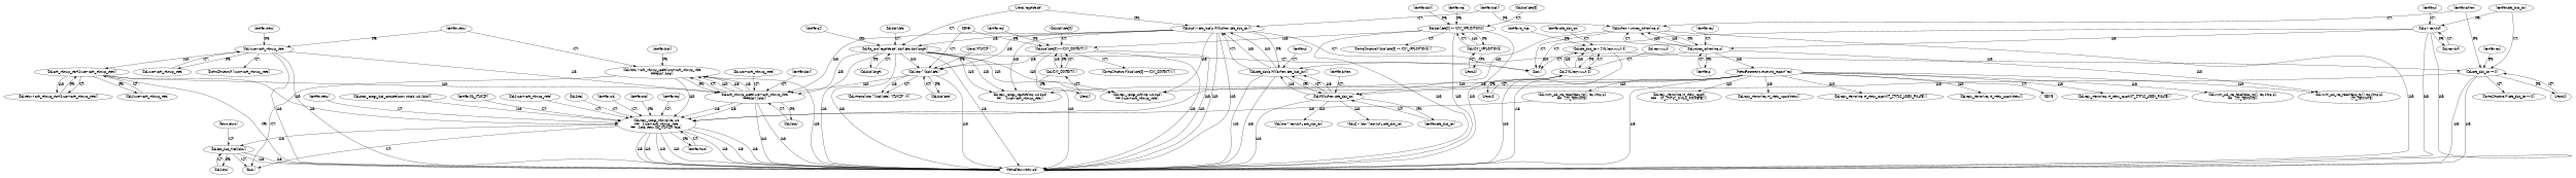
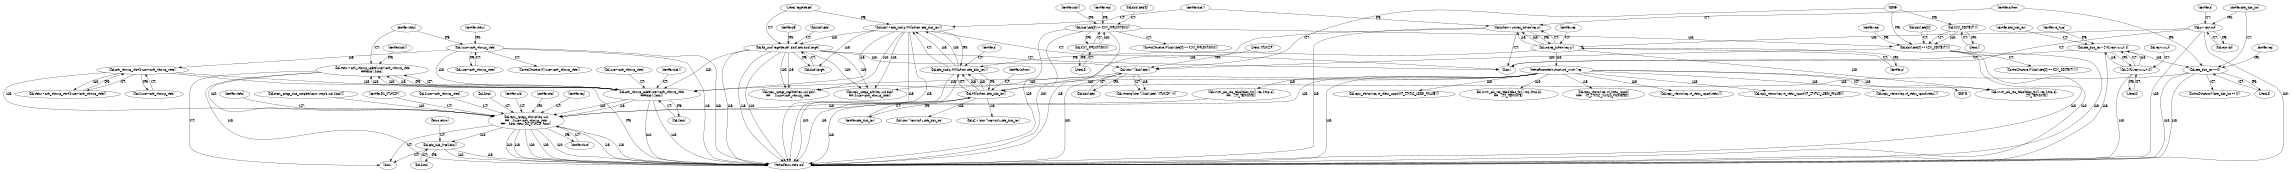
  digraph {
    fontname="Patrick Hand"
    node [fontname="Patrick Hand"]
    edge [fontname="Patrick Hand"]
    n1 [label="(Call,status = auth_ntlmssp_update(vuser->auth_ntlmssp_state,\n\t\t\t\t\t\tblob1, &chal))"]
    n2 [label="(Call,auth_ntlmssp_update(vuser->auth_ntlmssp_state,\n\t\t\t\t\t\tblob1, &chal))"]
    n3 [label="(Call,reply_spnego_ntlmssp(req, vuid,\n\t\t\t\t     &vuser->auth_ntlmssp_state,\n\t\t\t\t     &chal, status, OID_NTLMSSP, false))"]
    n4 [label="(MethodReturn,static void)"]
    n5 [label="(Block,)"]
    n6 [label="(Call,&chal)"]
    n7 [label="(Call,data_blob_free(&chal))"]
    n8 [label="(Identifier,false)"]
    n9 [label="(Call,!vuser->auth_ntlmssp_state)"]
    n10 [label="(Call,auth_ntlmssp_start(&vuser->auth_ntlmssp_state))"]
    n11 [label="(Call,vuser->auth_ntlmssp_state)"]
    n12 [label="(ControlStructure,if (!vuser->auth_ntlmssp_state))"]
    n13 [label="(Call,&vuser->auth_ntlmssp_state)"]
    n14 [label="(Call,status = auth_ntlmssp_start(&vuser->auth_ntlmssp_state))"]
    n15 [label="(Call,(char *)(blob1.data))"]
    n16 [label="(Call,strncmp((char *)(blob1.data), \"NTLMSSP\", 7))"]
    n17 [label="(Call,blob1.data)"]
    n18 [label="(Call,blob1 = data_blob(p, MIN(bufrem, data_blob_len)))"]
    n19 [label="(Call,data_blob(p, MIN(bufrem, data_blob_len)))"]
    n20 [label="(Call,file_save(\"negotiate.dat\", blob1.data, blob1.length))"]
    n21 [label="(Call,reply_spnego_negotiate(req, vuid, blob1,\n\t\t\t\t       &vuser->auth_ntlmssp_state))"]
    n22 [label="(Call,reply_spnego_auth(req, vuid, blob1,\n\t\t\t\t  &vuser->auth_ntlmssp_state))"]
    n23 [label="(Block,)"]
    n24 [label="(Call,MIN(bufrem, data_blob_len))"]
    n25 [label="(Call,blob1.length)"]
    n26 [label="(Call,(char *)req->buf + data_blob_len)"]
    n27 [label="(Call,p2 = (char *)req->buf + data_blob_len)"]
    n28 [label="(Identifier,data_blob_len)"]
    n29 [label="(Call,smbreq_bufrem(req, p))"]
    n30 [label="(Call,bufrem = smbreq_bufrem(req, p))"]
    n31 [label="(Call,srvstr_pull_req_talloc(talloc_tos(), req, &tmp, p2,\n                                     STR_TERMINATE))"]
    n32 [label="(Identifier,p)"]
-   n33 [label="(MethodParameterIn,struct smb_request *req)"]
+   n33 [label="(MethodParameterIn,struct smb_srvstr *req)"]
    n34 [label="(Call,srvstr_pull_req_talloc(talloc_tos(), req, &tmp, p2,\n\t\t\t\t     STR_TERMINATE))"]
    n35 [label="(Call,reply_nterror(req, nt_status_squash(NT_STATUS_LOGON_FAILURE)))"]
    n36 [label="(Call,srvstr_pull_req_talloc(talloc_tos(), req, &tmp, p2,\n\t\t\t\t     STR_TERMINATE))"]
    n37 [label="(Call,reply_nterror(req, nt_status_squash(\n\t\t\t\t\t      NT_STATUS_INVALID_PARAMETER)))"]
    n38 [label="(Call,reply_nterror(req, nt_status_squash(status)))"]
    n39 [label="(Call,reply_nterror(req, nt_status_squash(NT_STATUS_LOGON_FAILURE)))"]
    n40 [label="(Call,reply_nterror(req, nt_status_squash(status)))"]
    1000115
    n42 [label="(Call,p = req->buf)"]
    n43 [label="(Call,req->buf)"]
    n44 [label="(Call,data_blob_len == 0)"]
    n45 [label="(ControlStructure,if (data_blob_len == 0))"]
    n46 [label="(Literal,0)"]
    n47 [label="(Call,data_blob_len = SVAL(req->vwv+7, 0))"]
    n48 [label="(Call,SVAL(req->vwv+7, 0))"]
    n49 [label="(Literal,0)"]
    n50 [label="(Call,blob1.data[0] == ASN1_CONTEXT(1))"]
    n51 [label="(Call,ASN1_CONTEXT(1))"]
    n52 [label="(ControlStructure,if (blob1.data[0] == ASN1_CONTEXT(1)))"]
    n53 [label="(Literal,1)"]
    n54 [label="(Call,blob1.data[0] == ASN1_APPLICATION(0))"]
    n55 [label="(Call,ASN1_APPLICATION(0))"]
    n56 [label="(ControlStructure,if (blob1.data[0] == ASN1_APPLICATION(0)))"]
    n57 [label="(Literal,0)"]
    n58 [label="(Call,&chal)"]
    n59 [label="(Identifier,req)"]
    n60 [label="(Literal,\"NTLMSSP\")"]
    n61 [label="(Identifier,status)"]
    n62 [label="(Call,check_spnego_blob_complete(sconn, smbpid, vuid, &blob1))"]
    n63 [label="(Identifier,p)"]
    n64 [label="(Literal,\"negotiate.dat\")"]
    n65 [label="(Return,return;)"]
    n66 [label="(Identifier,blob1)"]
    n67 [label="(Identifier,OID_NTLMSSP)"]
    n68 [label="(Identifier,req)"]
    n69 [label="(Call,blob1.data[0])"]
    n70 [label="(Identifier,status)"]
    n71 [label="(Identifier,data_blob_len)"]
    n72 [label="(Identifier,req)"]
    n73 [label="(Identifier,bufrem)"]
    n74 [label="(Call,blob1.data[0])"]
    n75 [label="(Call,&vuser->auth_ntlmssp_state)"]
    n76 [label="(Identifier,blob1)"]
    n77 [label="(Identifier,blob1)"]
    n78 [label="(Identifier,ra_type)"]
    n79 [label="(Identifier,status)"]
    n80 [label="(Call,&chal)"]
    n81 [label="(Call,vuser->auth_ntlmssp_state)"]
    n82 [label="(Identifier,blob1)"]
    n83 [label="(Identifier,data_blob_len)"]
-   n84 [label="(Identifier,p2)"]
+   n84 [label="(Identifier,p5)"]
    n85 [label="(Identifier,vuid)"]
    n86 [label="(Identifier,p)"]
    n87 [label="(Identifier,req)"]
    n88 [label="(Identifier,chal)"]
    n89 [label="(Identifier,req)"]
    n90 [label="(Call,req->vwv+7)"]
    n91 [label="(Call,blob1.data)"]
    n92 [label="(Identifier,bufrem)"]
    1000454
    n1 -> n2 [label="CFG: "]
    n1 -> n3 [label="DDG: "]
    n1 -> n4 [label="DDG: "]
    n1 -> n5 [label="AST: "]
    n2 -> n1 [label="AST: "]
    n2 -> n1 [label="DDG: "]
    n2 -> n1 [label="DDG: "]
    n2 -> n1 [label="DDG: "]
    n2 -> n3 [label="DDG: "]
    n2 -> n3 [label="DDG: "]
    n2 -> n4 [label="DDG: "]
    n2 -> n4 [label="DDG: "]
    n2 -> n6 [label="CFG: "]
    n3 -> n4 [label="DDG: "]
    n3 -> n4 [label="DDG: "]
    n3 -> n4 [label="DDG: "]
    n3 -> n4 [label="DDG: "]
    n3 -> n4 [label="DDG: "]
    n3 -> n4 [label="DDG: "]
    n3 -> n4 [label="DDG: "]
    n3 -> n5 [label="AST: "]
    n3 -> n7 [label="DDG: "]
    n3 -> n8 [label="CFG: "]
    n6 -> n2 [label="AST: "]
    n7 -> n4 [label="DDG: "]
    n7 -> n4 [label="DDG: "]
    n7 -> n5 [label="AST: "]
    n7 -> n58 [label="CFG: "]
    n8 -> n3 [label="AST: "]
    n9 -> n2 [label="DDG: "]
    n9 -> n4 [label="DDG: "]
    n9 -> n4 [label="DDG: "]
    n9 -> n10 [label="DDG: "]
    n9 -> n11 [label="CFG: "]
    n9 -> n12 [label="AST: "]
    n10 -> n2 [label="DDG: "]
    n10 -> n3 [label="DDG: "]
    n10 -> n4 [label="CFG: "]
    n10 -> n13 [label="CFG: "]
    n10 -> n14 [label="AST: "]
    n10 -> n14 [label="DDG: "]
    n11 -> n9 [label="AST: "]
    n13 -> n10 [label="AST: "]
    n14 -> n10 [label="CFG: "]
    n15 -> n2 [label="DDG: "]
    n15 -> n4 [label="DDG: "]
    n15 -> n16 [label="AST: "]
    n15 -> n16 [label="DDG: "]
    n15 -> n17 [label="CFG: "]
    n17 -> n15 [label="AST: "]
    n18 -> n2 [label="DDG: "]
    n18 -> n4 [label="DDG: "]
    n18 -> n4 [label="DDG: "]
-   n18 -> n15 [label="DDG: "]
+   n18 -> n25 [label="DDG: "]
    n18 -> n19 [label="CFG: "]
    n18 -> n20 [label="DDG: "]
    n18 -> n21 [label="DDG: "]
    n18 -> n22 [label="DDG: "]
    n18 -> n23 [label="AST: "]
    n19 -> n4 [label="DDG: "]
    n19 -> n4 [label="DDG: "]
    n19 -> n18 [label="AST: "]
    n19 -> n18 [label="DDG: "]
    n19 -> n18 [label="DDG: "]
    n19 -> n24 [label="CFG: "]
    n20 -> n2 [label="DDG: "]
    n20 -> n4 [label="DDG: "]
    n20 -> n4 [label="DDG: "]
    n20 -> n4 [label="DDG: "]
    n20 -> n15 [label="DDG: "]
    n20 -> n21 [label="DDG: "]
    n20 -> n21 [label="DDG: "]
    n20 -> n22 [label="DDG: "]
    n20 -> n22 [label="DDG: "]
    n20 -> n23 [label="AST: "]
    n20 -> n25 [label="CFG: "]
    n24 -> n4 [label="DDG: "]
    n24 -> n19 [label="AST: "]
    n24 -> n19 [label="DDG: "]
    n24 -> n19 [label="DDG: "]
    n24 -> n26 [label="DDG: "]
    n24 -> n27 [label="DDG: "]
    n24 -> n28 [label="CFG: "]
    n25 -> n20 [label="AST: "]
    n28 -> n24 [label="AST: "]
-   n29 -> n19 [label="DDG: "]
+   n29 -> n19 [label="CFG: "]
    n29 -> n30 [label="AST: "]
    n29 -> n30 [label="DDG: "]
    n29 -> n30 [label="DDG: "]
    n29 -> n31 [label="DDG: "]
    n29 -> n32 [label="CFG: "]
    n29 -> n33 [label="DDG: "]
    n30 -> n4 [label="DDG: "]
    n30 -> n23 [label="AST: "]
    n30 -> n24 [label="DDG: "]
    n30 -> n29 [label="CFG: "]
    n32 -> n29 [label="AST: "]
    n33 -> n3 [label="DDG: "]
    n33 -> n4 [label="DDG: "]
    n33 -> n21 [label="DDG: "]
    n33 -> n22 [label="DDG: "]
    n33 -> n31 [label="DDG: "]
    n33 -> n34 [label="DDG: "]
    n33 -> n35 [label="DDG: "]
    n33 -> n36 [label="DDG: "]
    n33 -> n37 [label="DDG: "]
    n33 -> n38 [label="DDG: "]
    n33 -> n39 [label="DDG: "]
    n33 -> n40 [label="DDG: "]
    n33 -> 1000115 [label="AST: "]
    n34 -> n3 [label="DDG: "]
    n42 -> n4 [label="DDG: "]
    n42 -> n4 [label="DDG: "]
    n42 -> n23 [label="AST: "]
    n42 -> n29 [label="DDG: "]
    n42 -> n43 [label="CFG: "]
    n43 -> n42 [label="AST: "]
    n44 -> n4 [label="DDG: "]
    n44 -> n4 [label="DDG: "]
    n44 -> n24 [label="DDG: "]
    n44 -> n45 [label="AST: "]
    n44 -> n46 [label="CFG: "]
    n46 -> n44 [label="AST: "]
    n47 -> n4 [label="DDG: "]
    n47 -> n23 [label="AST: "]
    n47 -> n44 [label="DDG: "]
    n47 -> n48 [label="CFG: "]
    n48 -> n4 [label="DDG: "]
    n48 -> n47 [label="AST: "]
    n48 -> n47 [label="DDG: "]
    n48 -> n47 [label="DDG: "]
    n48 -> n49 [label="CFG: "]
    n49 -> n48 [label="AST: "]
    n50 -> n4 [label="DDG: "]
    n50 -> n4 [label="DDG: "]
    n50 -> n4 [label="DDG: "]
    n50 -> n15 [label="DDG: "]
-   n50 -> n51 [label="CFG: "]
+   1000454 -> n51 [label="CFG: "]
    n50 -> n52 [label="AST: "]
    n51 -> n50 [label="AST: "]
    n51 -> n50 [label="DDG: "]
    n51 -> n53 [label="CFG: "]
    n53 -> n51 [label="AST: "]
    n54 -> n4 [label="DDG: "]
    n54 -> n4 [label="DDG: "]
    n54 -> n4 [label="DDG: "]
    n54 -> n50 [label="DDG: "]
    n54 -> n55 [label="CFG: "]
    n54 -> n56 [label="AST: "]
    n55 -> n54 [label="AST: "]
    n55 -> n54 [label="DDG: "]
    n55 -> n57 [label="CFG: "]
    n57 -> n55 [label="AST: "]
    n58 -> n7 [label="AST: "]
    n59 -> n50 [label="CFG: "]
    n60 -> n15 [label="CFG: "]
    n61 -> n3 [label="AST: "]
    n62 -> n3 [label="DDG: "]
    n63 -> n19 [label="AST: "]
    n64 -> n18 [label="CFG: "]
    n64 -> n20 [label="AST: "]
    n65 -> n7 [label="AST: "]
    n66 -> n18 [label="AST: "]
    n66 -> n30 [label="CFG: "]
    n67 -> n3 [label="AST: "]
    n68 -> n54 [label="CFG: "]
    n69 -> n54 [label="AST: "]
    n70 -> n9 [label="CFG: "]
    n71 -> n47 [label="AST: "]
    n72 -> n29 [label="AST: "]
    n73 -> n24 [label="AST: "]
    n74 -> n50 [label="AST: "]
    n75 -> n3 [label="AST: "]
    n76 -> n54 [label="CFG: "]
    n77 -> n1 [label="CFG: "]
    n78 -> n47 [label="CFG: "]
    n79 -> n1 [label="AST: "]
    n79 -> n9 [label="CFG: "]
    n80 -> n3 [label="AST: "]
    n81 -> n2 [label="AST: "]
    n82 -> n2 [label="AST: "]
    n83 -> n42 [label="CFG: "]
    n83 -> n44 [label="AST: "]
    n84 -> n20 [label="CFG: "]
    n85 -> n3 [label="AST: "]
    n86 -> n42 [label="AST: "]
    n87 -> n44 [label="CFG: "]
    n88 -> n3 [label="CFG: "]
    n89 -> n3 [label="AST: "]
    n90 -> n48 [label="AST: "]
    n91 -> n20 [label="AST: "]
    n92 -> n30 [label="AST: "]
    n92 -> n44 [label="CFG: "]
    1000454 -> n15 [label="AST: "]
    1000454 -> n50 [label="CFG: "]
  }
